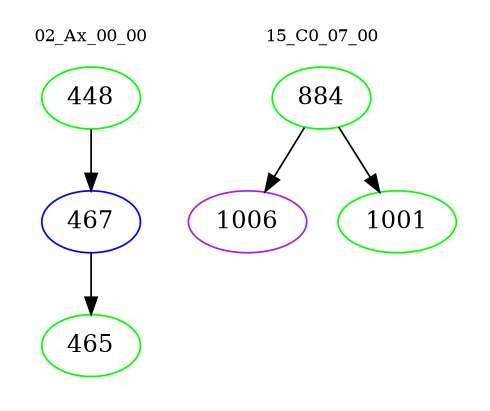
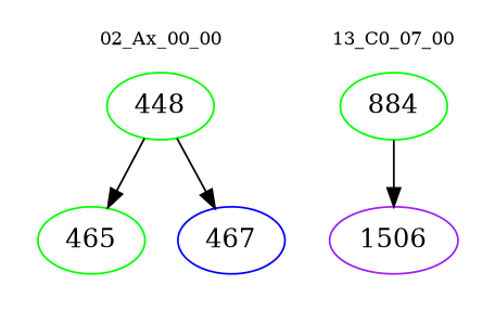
  digraph {
    node [color=green]
    edge [color=black]
    n1 [label=448]
    n2 [label=465]
    n3 [color=blue label=467]
    n4 [label=884]
-   n5 [color=purple label=1006]
-   n6 [label=1001]
+   n5 [color=purple label=1506]
    subgraph cluster_1 {
      color=white
      fontsize=10
      label="02_Ax_00_00"
      n1
      n2
      n3
    }
    subgraph cluster_2 {
      color=white
      fontsize=10
-     label="15_C0_07_00"
+     label="13_C0_07_00"
      n4
      n5
-     n6
    }
-   n3 -> n2
+   n1 -> n2
    n1 -> n3
    n4 -> n5
-   n4 -> n6
  }
